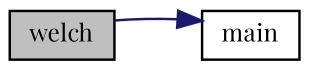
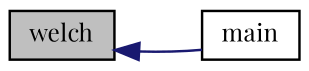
  digraph {
    rankdir=LR
    fontname="Playfair Display"
    node [color=black fontname="Playfair Display" fontsize=10 shape=record style=filled]
    n1 [fillcolor=grey75 fontcolor=black height=0.2 label=welch width=0.4]
    n2 [fillcolor=white height=0.2 label=main width=0.4]
-   n2 -> n1 [color=midnightblue dir=back fontname="Playfair Display" fontsize=10 labelfontname=Helvetica labelfontsize=10 style=solid]
+   n1 -> n2 [color=midnightblue dir=back fontname="Playfair Display" fontsize=10 labelfontname=Helvetica labelfontsize=10 style=solid]
  }
